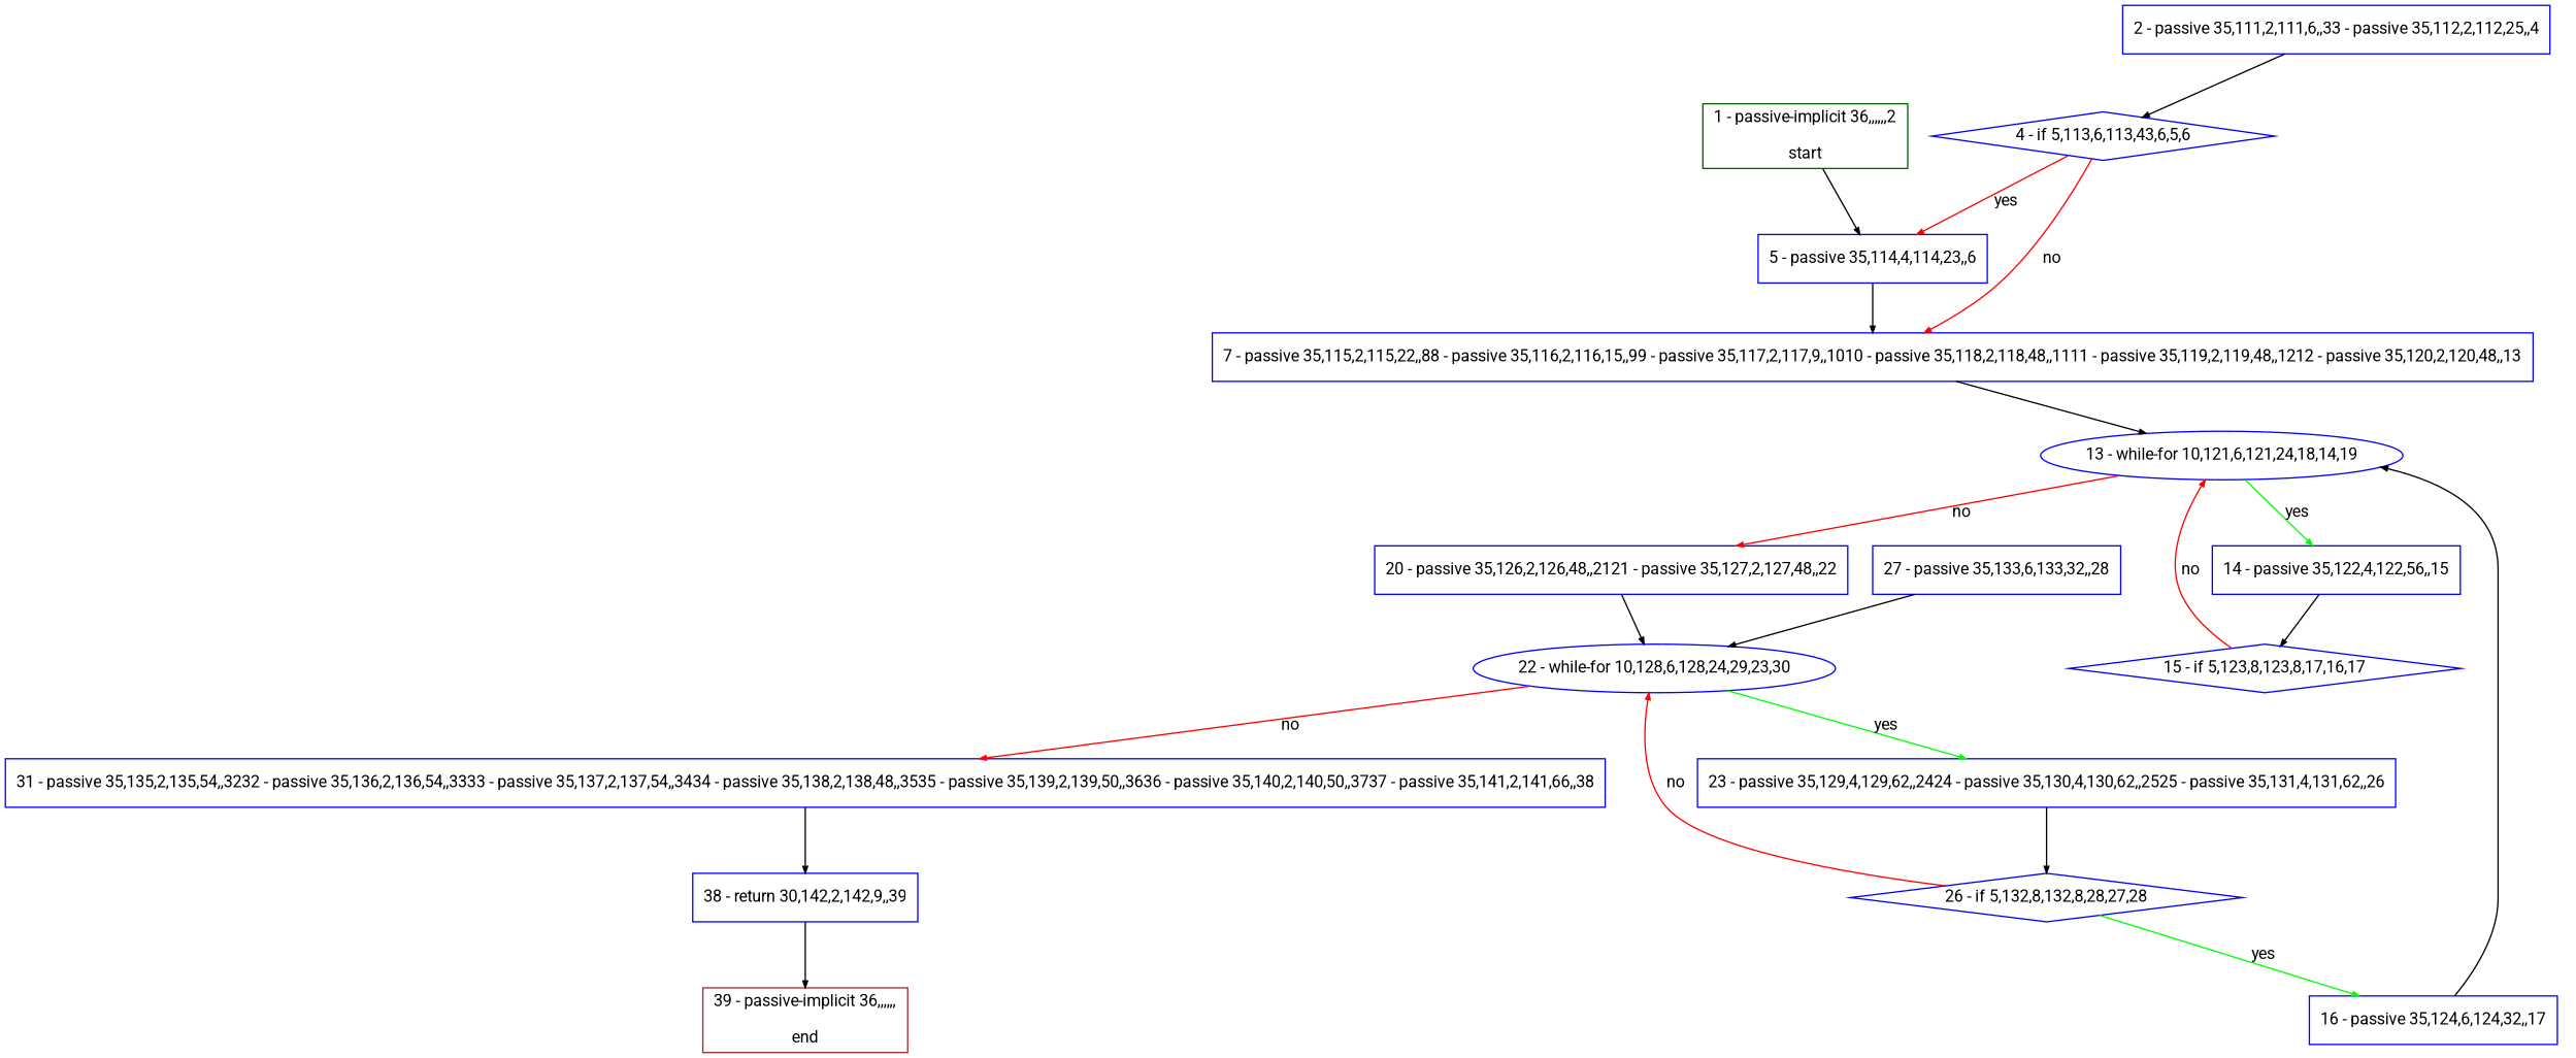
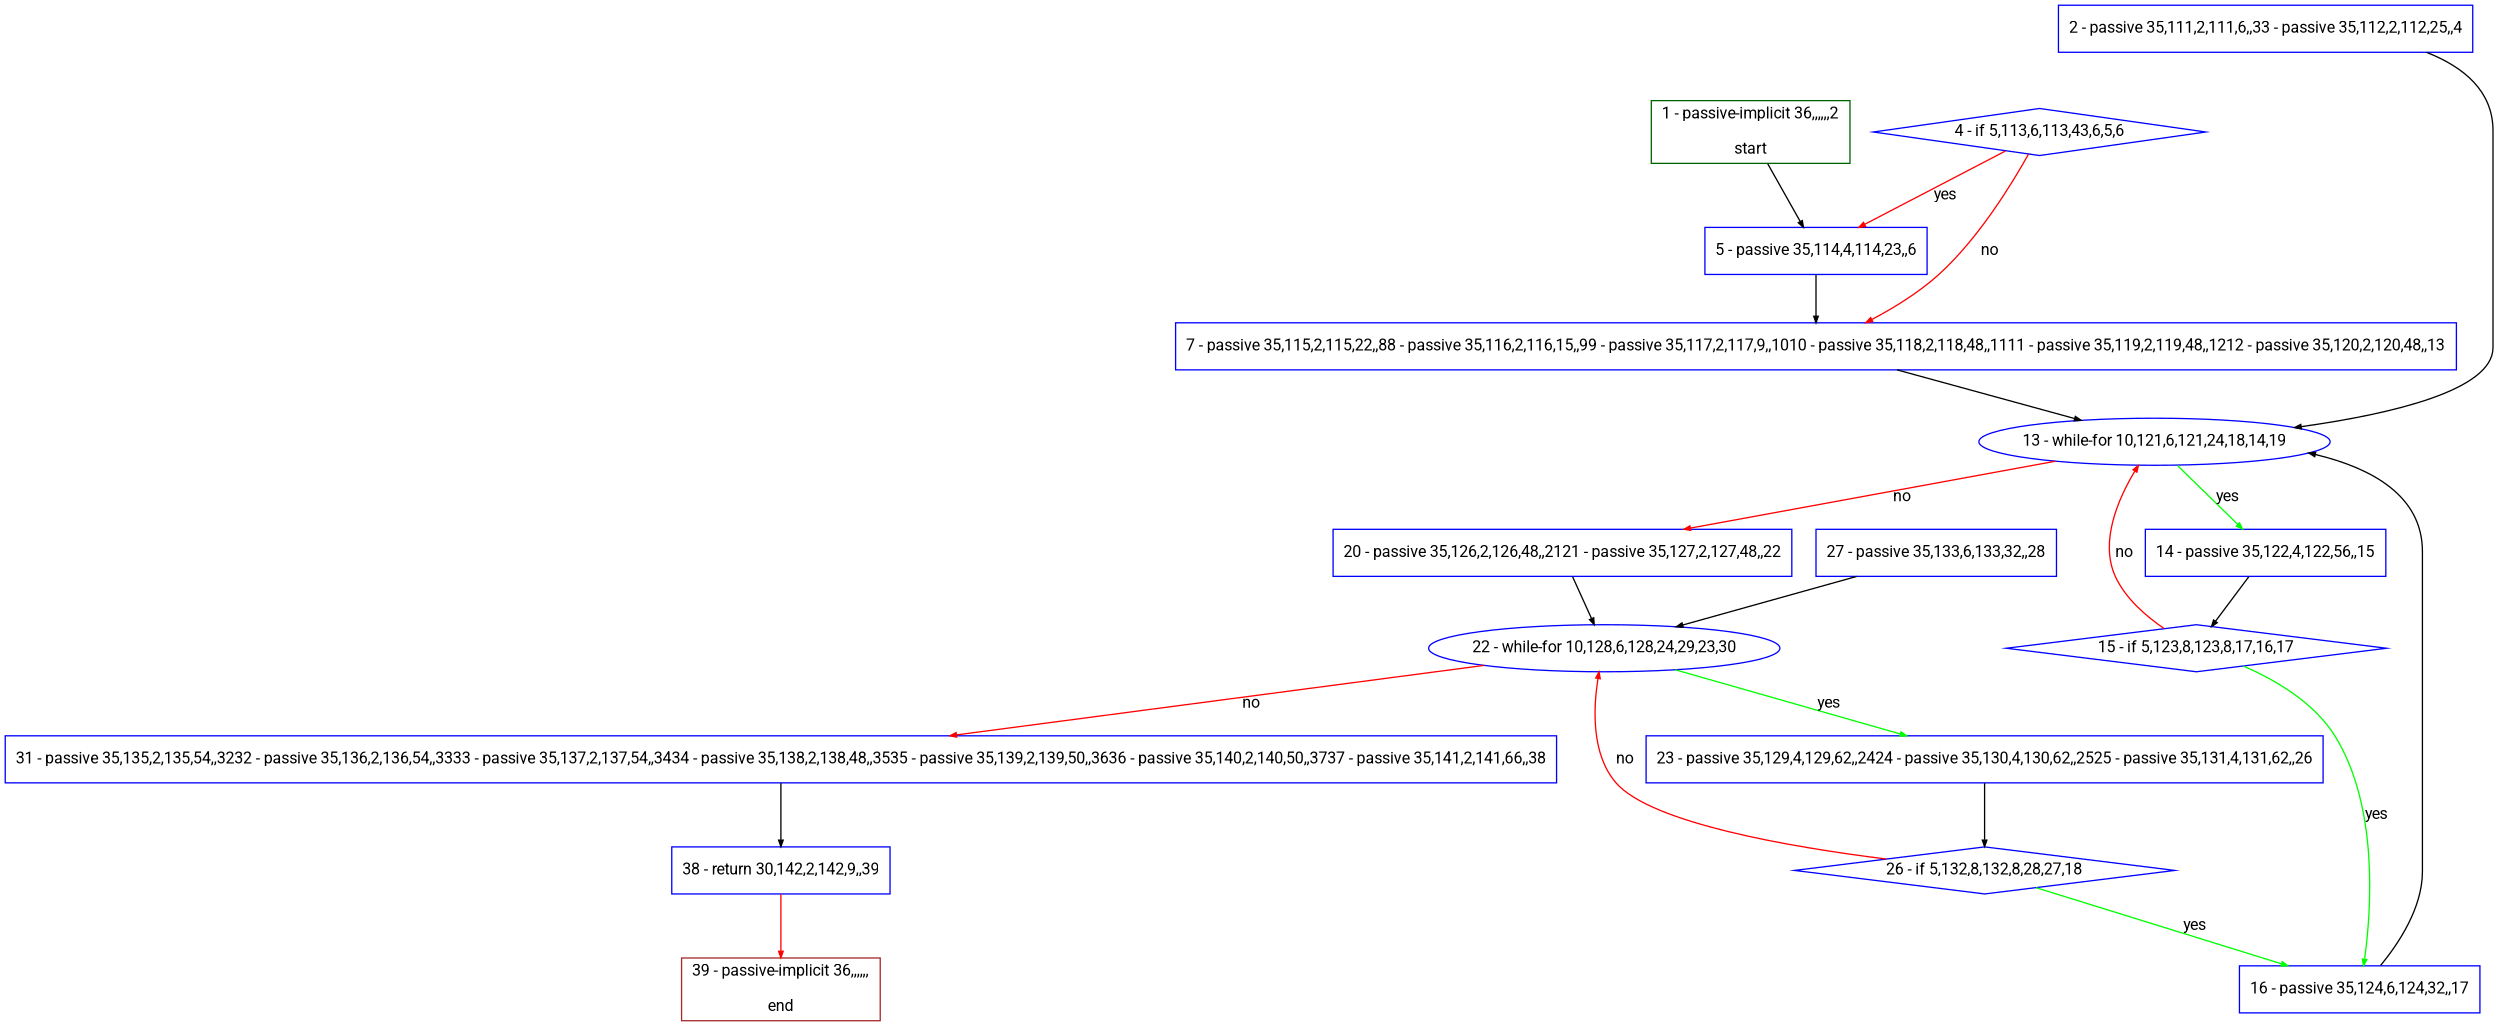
  digraph {
    bgcolor=white
    compound=true
    fillcolor="#FFFFCC"
    fontname=Roboto
    fontsize=12
    pack=true
    packmode=clust
    style="rounded,filled"
    node [color="#0000ff" compound=true fillcolor="#ffffff" fixedsize=false fontname=Roboto fontsize=12 node_initialized=no shape=box style=filled]
    edge [arrowhead=normal arrowsize=0.5 arrowtail=none color="#000000" compound=true dir=forward fontcolor=black fontname=Roboto fontsize=12]
    n1 [label="2 - passive 35,111,2,111,6,,33 - passive 35,112,2,112,25,,4"]
    n2 [label="4 - if 5,113,6,113,43,6,5,6" shape=diamond]
    n3 [label="5 - passive 35,114,4,114,23,,6"]
    n4 [label="7 - passive 35,115,2,115,22,,88 - passive 35,116,2,116,15,,99 - passive 35,117,2,117,9,,1010 - passive 35,118,2,118,48,,1111 - passive 35,119,2,119,48,,1212 - passive 35,120,2,120,48,,13"]
    n5 [color="#006400" label="1 - passive-implicit 36,,,,,,2\n\nstart"]
    n6 [label="13 - while-for 10,121,6,121,24,18,14,19" shape=oval]
    n7 [label="14 - passive 35,122,4,122,56,,15"]
    n8 [label="20 - passive 35,126,2,126,48,,2121 - passive 35,127,2,127,48,,22"]
    n9 [label="15 - if 5,123,8,123,8,17,16,17" shape=diamond]
    n10 [label="22 - while-for 10,128,6,128,24,29,23,30" shape=oval]
    n11 [label="16 - passive 35,124,6,124,32,,17"]
    n12 [label="23 - passive 35,129,4,129,62,,2424 - passive 35,130,4,130,62,,2525 - passive 35,131,4,131,62,,26"]
    n13 [label="31 - passive 35,135,2,135,54,,3232 - passive 35,136,2,136,54,,3333 - passive 35,137,2,137,54,,3434 - passive 35,138,2,138,48,,3535 - passive 35,139,2,139,50,,3636 - passive 35,140,2,140,50,,3737 - passive 35,141,2,141,66,,38"]
-   n14 [label="26 - if 5,132,8,132,8,28,27,28" shape=diamond]
+   n14 [label="26 - if 5,132,8,132,8,28,27,18" shape=diamond]
    n15 [label="38 - return 30,142,2,142,9,,39"]
    n16 [color="#a52a2a" label="39 - passive-implicit 36,,,,,,\n\nend"]
    n17 [label="27 - passive 35,133,6,133,32,,28"]
-   n1 -> n2
+   n1 -> n6
    n2 -> n3 [color="#ff0000" label=yes]
    n2 -> n4 [color="#ff0000" label=no]
    n3 -> n4
    n4 -> n6
    n5 -> n3
    n6 -> n7 [color="#00ff00" label=yes]
    n6 -> n8 [color="#ff0000" label=no]
    n7 -> n9
    n8 -> n10
    n9 -> n6 [color="#ff0000" label=no]
+   n9 -> n11 [color="#00ff00" label=yes]
    n10 -> n12 [color="#00ff00" label=yes]
    n10 -> n13 [color="#ff0000" label=no]
    n11 -> n6
    n12 -> n14
    n13 -> n15
    n14 -> n10 [color="#ff0000" label=no]
    n14 -> n11 [color="#00ff00" label=yes]
-   n15 -> n16
+   n15 -> n16 [color="#ff0000"]
    n17 -> n10
  }
